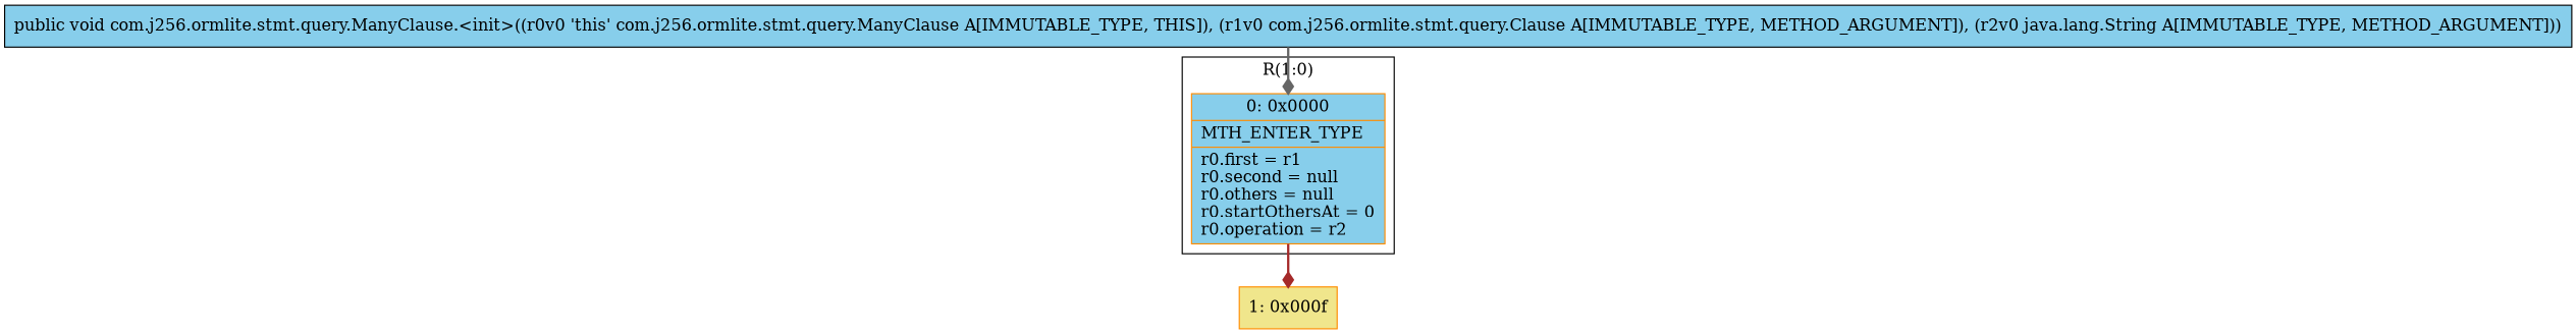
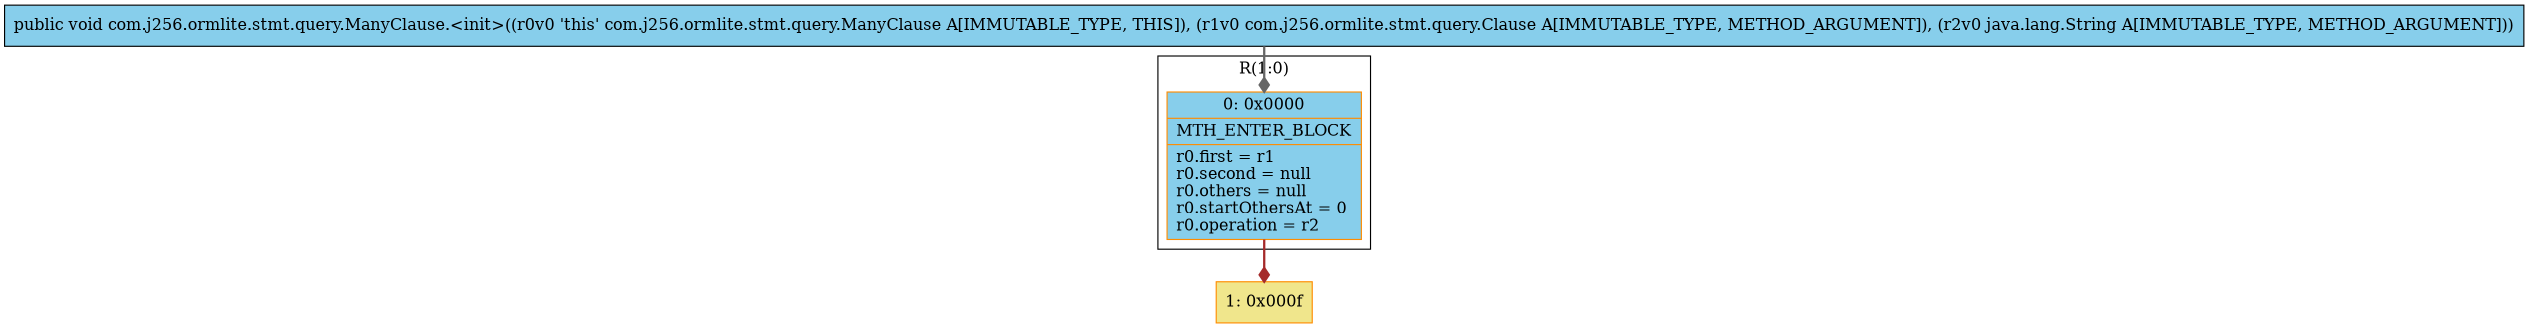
  digraph {
    node [color=darkorange shape=record style=filled fillcolor=skyblue]
    edge [style=bold arrowhead=diamond]
-   n1 [label="{0\:\ 0x0000|MTH_ENTER_TYPE\l|r0.first = r1\lr0.second = null\lr0.others = null\lr0.startOthersAt = 0\lr0.operation = r2\l}"]
+   n1 [label="{0\:\ 0x0000|MTH_ENTER_BLOCK\l|r0.first = r1\lr0.second = null\lr0.others = null\lr0.startOthersAt = 0\lr0.operation = r2\l}"]
    n2 [label="{1\:\ 0x000f}" fillcolor=khaki]
    n3 [label="{public void com.j256.ormlite.stmt.query.ManyClause.\<init\>((r0v0 'this' com.j256.ormlite.stmt.query.ManyClause A[IMMUTABLE_TYPE, THIS]), (r1v0 com.j256.ormlite.stmt.query.Clause A[IMMUTABLE_TYPE, METHOD_ARGUMENT]), (r2v0 java.lang.String A[IMMUTABLE_TYPE, METHOD_ARGUMENT])) }" color=black]
    subgraph cluster_1 {
      label="R(1:0)"
      n1
    }
    n1 -> n2 [color=brown]
    n3 -> n1 [color=gray40]
  }
